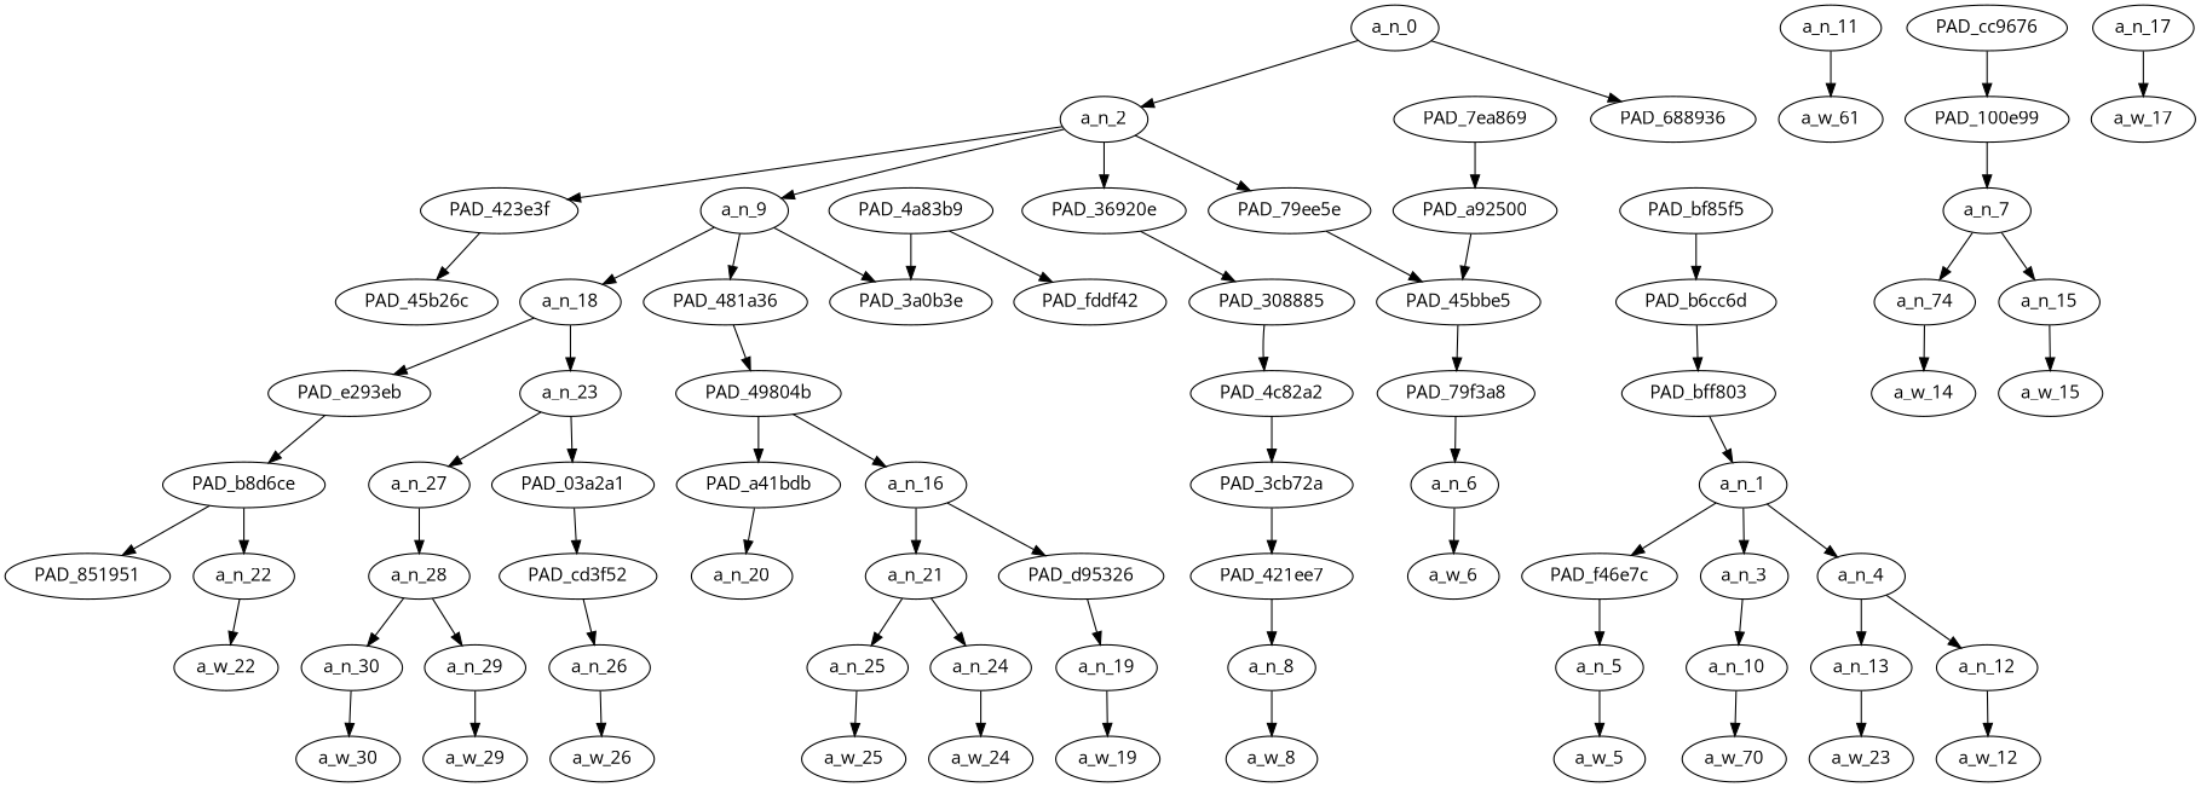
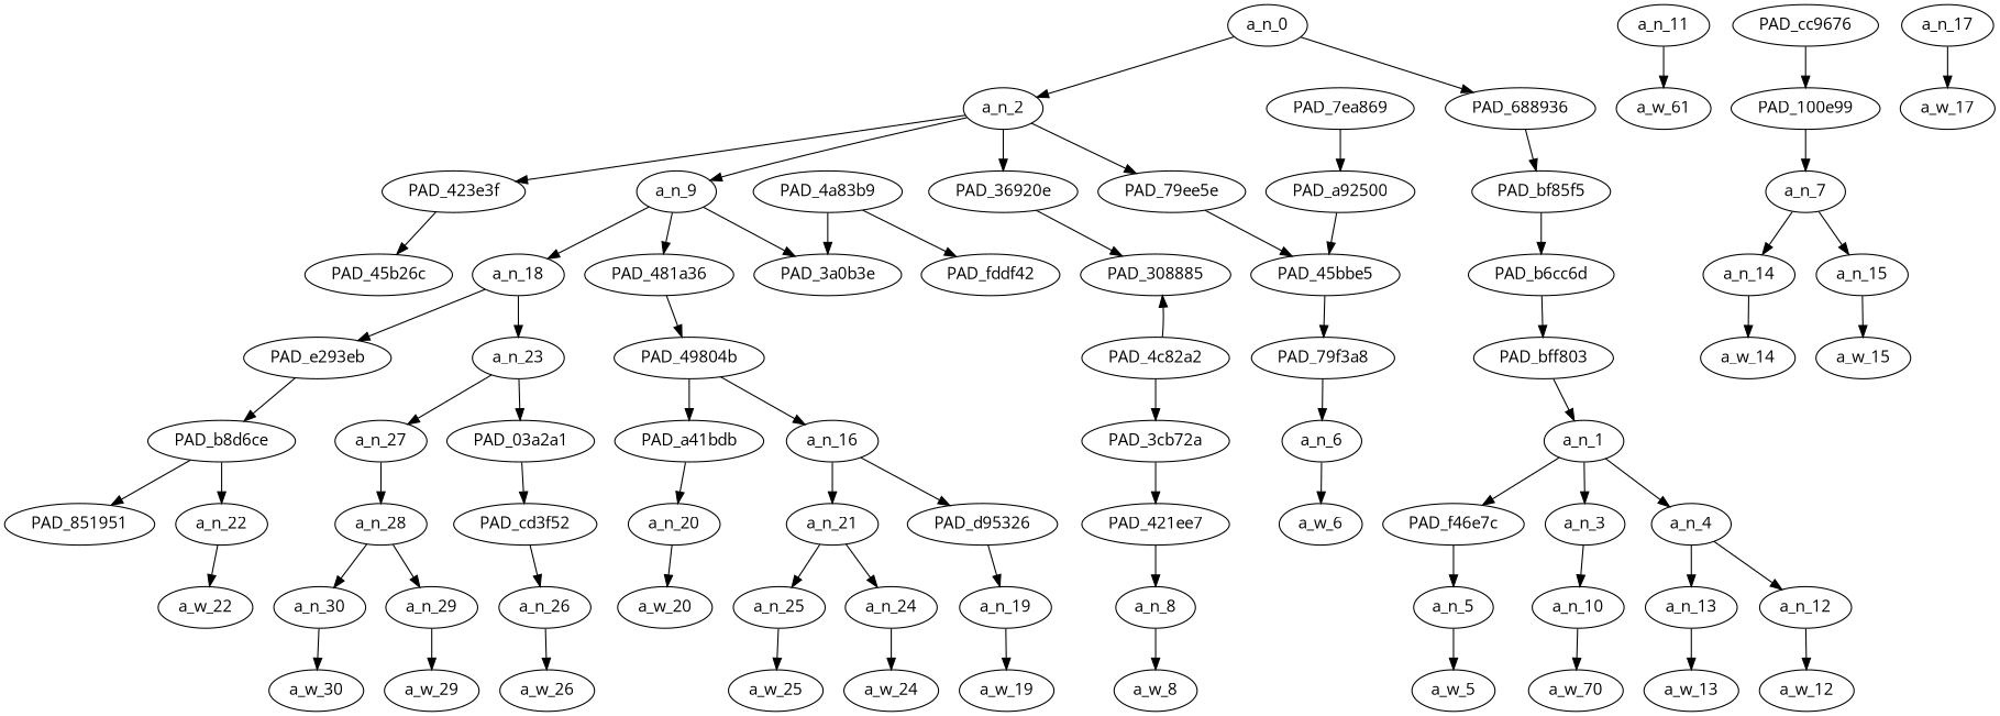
  strict digraph {
    fontname="Open Sans"
    node [div_dir=1 fontname="Open Sans" index=0 level=1 text_span="[5]" value=0.03663030]
    edge [fontname="Open Sans"]
    a_n_0 [level=8 text_span="[0, 1, 2, 3, 4, 5, 6, 7, 8, 9, 10, 11, 12, 13, 14, 15, 16, 17]" value=0.99999999]
    PAD_688936 [level=7 text_span="[0, 1, 2, 3, 4]" value=0.45269483]
    a_n_2 [index=1 level=7 text_span="[5, 6, 7, 8, 9, 10, 11, 12, 13, 14, 15, 16, 17]" value=0.54591796]
    PAD_bf85f5 [level=6 text_span="[0, 1, 2, 3, 4]" value=0.45269483]
    PAD_79ee5e [index=1 level=6]
    PAD_36920e [index=3 level=6 text_span="[8]" value=0.03187750]
    PAD_423e3f [index=2 level=6 text_span="[6, 7]" value=0.06684828]
    a_n_9 [index=4 level=6 text_span="[9, 10, 11, 12, 13, 14, 15, 16, 17]" value=0.40985925]
    PAD_b6cc6d [level=5 text_span="[0, 1, 2, 3, 4]" value=0.45269483]
    PAD_45bbe5 [index=1 level=3]
    PAD_308885 [index=3 level=5 text_span="[8]" value=0.03187750]
    PAD_45b26c [index=2 level=5 text_span="[6, 7]" value=0.06684828]
    PAD_3a0b3e [index=5 level=5 text_span="[13]" value=0.03276018]
    PAD_481a36 [index=4 level=5 text_span="[9, 10, 11, 12]" value=0.12980512]
    a_n_18 [index=6 level=5 text_span="[14, 15, 16, 17]" value=0.24658113]
    PAD_bff803 [level=4 text_span="[0, 1, 2, 3, 4]" value=0.45269483]
    a_n_1 [level=3 text_span="[0, 1, 2, 3, 4]" value=0.45269483]
    PAD_f46e7c [index=2 level=2 text_span="[4]" value=0.09328579]
    a_n_3 [level=2 text_span="[0, 1]" value=0.09962152]
    a_n_4 [index=1 level=2 text_span="[2, 3]" value=0.25831111]
    a_n_5 [index=4 text_span="[4]" value=0.09328579]
    a_n_10 [text_span="[0]" value=0.05254767]
    a_n_12 [div_dir=-1 index=2 text_span="[2]" value=0.05543284]
    a_n_13 [index=3 text_span="[3]" value=0.20176717]
    a_w_5 [div_dir=0 index=4 level=0 text_span="[4]" value=monkeys]
    n26 [div_dir=0 label=a_w_70 level=0 text_span="[0]" value=no]
    a_n_11 [index=1 text_span="[1]" value=0.04651046]
    n28 [div_dir=0 index=1 label=a_w_61 level=0 text_span="[1]" value=michael]
    a_w_12 [div_dir=0 index=2 level=0 text_span="[2]" value=actually]
-   a_w_13 [div_dir=0 index=3 level=0 text_span="[3]" value=nigger label=a_w_23]
+   a_w_13 [div_dir=0 index=3 level=0 text_span="[3]" value=nigger]
    PAD_7ea869 [index=1 level=5]
    PAD_a92500 [index=1 level=4]
    PAD_4c82a2 [index=3 level=4 text_span="[8]" value=0.03187750]
    PAD_49804b [index=4 level=4 text_span="[9, 10, 11, 12]" value=0.12980512]
    PAD_e293eb [index=6 level=4 text_span="[14]" value=0.05039347]
    a_n_23 [index=7 level=4 text_span="[15, 16, 17]" value=0.19554757]
    PAD_79f3a8 [index=3 level=2]
    a_n_6 [index=5]
    a_w_6 [div_dir=0 index=5 level=0 value=are]
    PAD_3cb72a [index=3 level=3 text_span="[8]" value=0.03187750]
    PAD_421ee7 [index=5 level=2 text_span="[8]" value=0.03187750]
    a_n_8 [index=8 text_span="[8]" value=0.03187750]
    a_w_8 [div_dir=0 index=8 level=0 text_span="[8]" value=now]
    PAD_cc9676 [index=2 level=4 text_span="[6, 7]" value=0.06684828]
    PAD_100e99 [index=2 level=3 text_span="[6, 7]" value=0.06684828]
    a_n_7 [index=4 level=2 text_span="[6, 7]" value=0.06684828]
-   a_n_14 [div_dir=-1 index=6 text_span="[6]" value=0.03017043 label=a_n_74]
+   a_n_14 [div_dir=-1 index=6 text_span="[6]" value=0.03017043]
    a_n_15 [index=7 text_span="[7]" value=0.03658580]
    a_w_14 [div_dir=0 index=6 level=0 text_span="[6]" value=the]
    a_w_15 [div_dir=0 index=7 level=0 text_span="[7]" value=problem]
    PAD_4a83b9 [index=5 level=4 text_span="[13]" value=0.03276018]
    PAD_fddf42 [index=5 level=3 text_span="[13]" value=0.03276018]
    a_n_16 [index=4 level=3 text_span="[9, 10, 11, 12]" value=0.12980512]
    PAD_a41bdb [index=7 level=2 text_span="[10]" value=0.03180974]
    PAD_b8d6ce [index=6 level=3 text_span="[14]" value=0.05039347]
    n56 [index=7 label=PAD_03a2a1 level=3 text_span="[15]" value=0.05386304]
    a_n_27 [index=8 level=3 text_span="[16, 17]" value=0.14101607]
    a_n_17 [index=13 text_span="[13]" value=0.03276018]
    a_w_17 [div_dir=0 index=13 level=0 text_span="[13]" value=and]
    PAD_d95326 [index=6 level=2 text_span="[9]" value=0.02796799]
    a_n_21 [index=8 level=2 text_span="[11, 12]" value=0.06966062]
    a_n_19 [index=9 text_span="[9]" value=0.02796799]
    a_n_20 [index=10 text_span="[10]" value=0.03180974]
    a_n_24 [index=11 text_span="[11]" value=0.02667982]
    a_n_25 [index=12 text_span="[12]" value=0.04268236]
    a_w_19 [div_dir=0 index=9 level=0 text_span="[9]" value=go]
+   a_w_20 [div_dir=0 index=10 level=0 text_span="[10]" value=back]
    a_w_24 [div_dir=0 index=11 level=0 text_span="[11]" value=to]
    a_w_25 [div_dir=0 index=12 level=0 text_span="[12]" value=africa]
    PAD_851951 [index=10 level=2 text_span="[14]" value=0.05039347]
    a_n_22 [index=14 text_span="[14]" value=0.05039347]
    PAD_cd3f52 [index=11 level=2 text_span="[15]" value=0.05386304]
    a_n_28 [index=12 level=2 text_span="[16, 17]" value=0.14046992]
    a_w_22 [div_dir=0 index=14 level=0 text_span="[14]" value=catch]
    a_n_26 [index=15 text_span="[15]" value=0.05386304]
    a_n_29 [index=16 text_span="[16]" value=0.04070399]
    a_n_30 [index=17 text_span="[17]" value=0.09921978]
    a_w_26 [div_dir=0 index=15 level=0 text_span="[15]" value=aids]
    a_w_29 [div_dir=0 index=16 level=0 text_span="[16]" value=you]
    a_w_30 [div_dir=0 index=17 level=0 text_span="[17]" value=cunt]
    a_n_0 -> PAD_688936
    a_n_0 -> a_n_2
+   PAD_688936 -> PAD_bf85f5
    a_n_2 -> PAD_79ee5e
    a_n_2 -> PAD_36920e
    a_n_2 -> PAD_423e3f
    a_n_2 -> a_n_9
    PAD_bf85f5 -> PAD_b6cc6d
    PAD_79ee5e -> PAD_45bbe5
    PAD_36920e -> PAD_308885
    PAD_423e3f -> PAD_45b26c
    a_n_9 -> PAD_3a0b3e
    a_n_9 -> PAD_481a36
    a_n_9 -> a_n_18
    PAD_b6cc6d -> PAD_bff803
    PAD_45bbe5 -> PAD_79f3a8
-   PAD_308885 -> PAD_4c82a2
+   PAD_4c82a2 -> PAD_308885
    PAD_481a36 -> PAD_49804b
    a_n_18 -> PAD_e293eb
    a_n_18 -> a_n_23
    PAD_bff803 -> a_n_1
    a_n_1 -> PAD_f46e7c
    a_n_1 -> a_n_3
    a_n_1 -> a_n_4
    PAD_f46e7c -> a_n_5
    a_n_3 -> a_n_10
    a_n_4 -> a_n_12
    a_n_4 -> a_n_13
    a_n_5 -> a_w_5
    a_n_10 -> n26
    a_n_12 -> a_w_12
    a_n_13 -> a_w_13
    a_n_11 -> n28
    PAD_7ea869 -> PAD_a92500
    PAD_a92500 -> PAD_45bbe5
    PAD_4c82a2 -> PAD_3cb72a
    PAD_49804b -> a_n_16
    PAD_49804b -> PAD_a41bdb
    PAD_e293eb -> PAD_b8d6ce
    a_n_23 -> n56
    a_n_23 -> a_n_27
    PAD_79f3a8 -> a_n_6
    a_n_6 -> a_w_6
    PAD_3cb72a -> PAD_421ee7
    PAD_421ee7 -> a_n_8
    a_n_8 -> a_w_8
    PAD_cc9676 -> PAD_100e99
    PAD_100e99 -> a_n_7
    a_n_7 -> a_n_14
    a_n_7 -> a_n_15
    a_n_14 -> a_w_14
    a_n_15 -> a_w_15
    PAD_4a83b9 -> PAD_3a0b3e
    PAD_4a83b9 -> PAD_fddf42
    a_n_16 -> PAD_d95326
    a_n_16 -> a_n_21
    PAD_a41bdb -> a_n_20
    PAD_b8d6ce -> PAD_851951
    PAD_b8d6ce -> a_n_22
    n56 -> PAD_cd3f52
    a_n_27 -> a_n_28
    a_n_17 -> a_w_17
    PAD_d95326 -> a_n_19
    a_n_21 -> a_n_24
    a_n_21 -> a_n_25
    a_n_19 -> a_w_19
+   a_n_20 -> a_w_20
    a_n_24 -> a_w_24
    a_n_25 -> a_w_25
    a_n_22 -> a_w_22
    PAD_cd3f52 -> a_n_26
    a_n_28 -> a_n_29
    a_n_28 -> a_n_30
    a_n_26 -> a_w_26
    a_n_29 -> a_w_29
    a_n_30 -> a_w_30
  }
